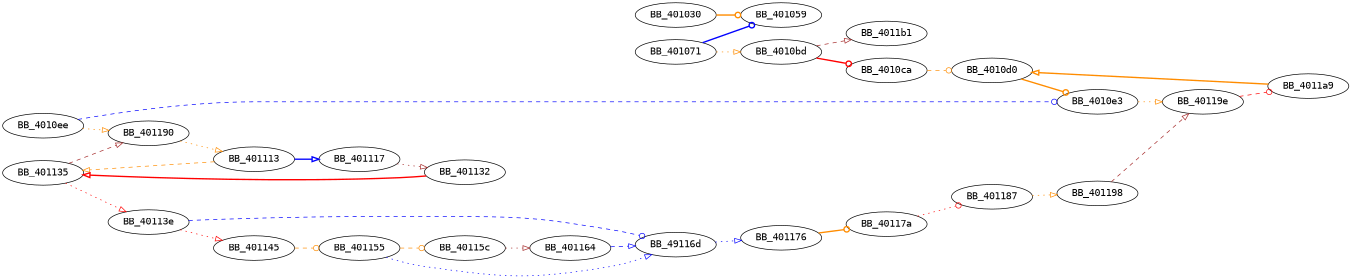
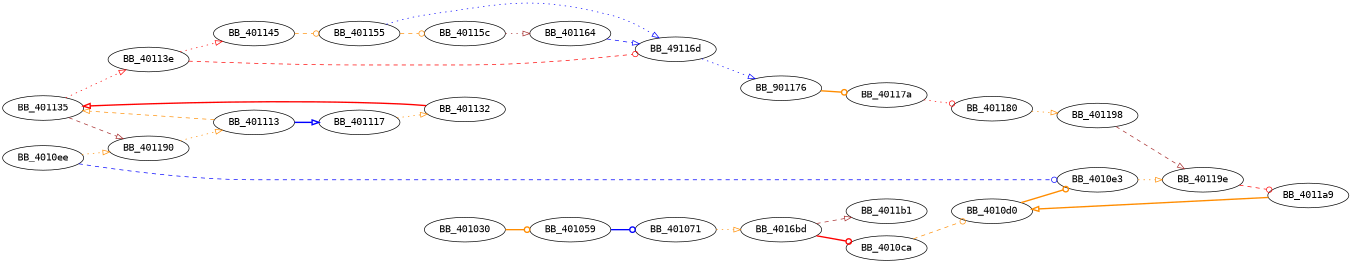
  digraph {
    fontname="DejaVu Sans Mono"
    rankdir=LR
    node [fontname="DejaVu Sans Mono"]
    edge [arrowhead=onormal color=darkorange fontname="DejaVu Sans Mono" style=dotted]
    BB_401030
    BB_401059
    BB_401071
-   BB_4010bd
+   BB_4010bd [label=BB_4016bd]
    BB_4010ca
    BB_4011b1
    BB_4010d0
    BB_4010e3
    BB_40119e
    BB_4010ee
    n11 [label=BB_401190]
    BB_4011a9
    BB_401113
    BB_401117
    BB_401135
    BB_401132
    BB_40113e
    BB_401145
    n19 [label=BB_49116d]
    BB_401155
-   BB_401176
+   BB_401176 [label=BB_901176]
    BB_40115c
    BB_40117a
    BB_401164
-   BB_401180 [label=BB_401187]
+   BB_401180
    BB_401198
    BB_401030 -> BB_401059 [arrowhead=odot style=bold]
-   BB_401071 -> BB_401059 [arrowhead=odot color=blue style=bold]
+   BB_401059 -> BB_401071 [arrowhead=odot color=blue style=bold]
    BB_401071 -> BB_4010bd
    BB_4010bd -> BB_4010ca [arrowhead=odot color=red style=bold]
    BB_4010bd -> BB_4011b1 [color=brown style=dashed]
    BB_4010ca -> BB_4010d0 [arrowhead=odot style=dashed]
    BB_4010d0 -> BB_4010e3 [arrowhead=odot style=bold]
    BB_4010e3 -> BB_40119e
    BB_40119e -> BB_4011a9 [arrowhead=odot color=red style=dashed]
    BB_4010ee -> BB_4010e3 [arrowhead=odot color=blue style=dashed]
    BB_4010ee -> n11
    n11 -> BB_401113
    BB_4011a9 -> BB_4010d0 [style=bold]
    BB_401113 -> BB_401117 [color=blue style=bold]
    BB_401113 -> BB_401135 [style=dashed]
-   BB_401117 -> BB_401132 [color=brown]
+   BB_401117 -> BB_401132
    BB_401135 -> n11 [color=brown style=dashed]
    BB_401135 -> BB_40113e [color=red]
    BB_401132 -> BB_401135 [color=red style=bold]
    BB_40113e -> BB_401145 [color=red]
-   BB_40113e -> n19 [arrowhead=odot color=blue style=dashed]
+   BB_40113e -> n19 [arrowhead=odot color=red style=dashed]
    BB_401145 -> BB_401155 [arrowhead=odot style=dashed]
    n19 -> BB_401176 [color=blue]
    BB_401155 -> n19 [color=blue]
    BB_401155 -> BB_40115c [arrowhead=odot style=dashed]
    BB_401176 -> BB_40117a [arrowhead=odot style=bold]
    BB_40115c -> BB_401164 [color=brown]
    BB_40117a -> BB_401180 [arrowhead=odot color=red]
    BB_401164 -> n19 [color=blue style=dashed]
    BB_401180 -> BB_401198
    BB_401198 -> BB_40119e [color=brown style=dashed]
  }
